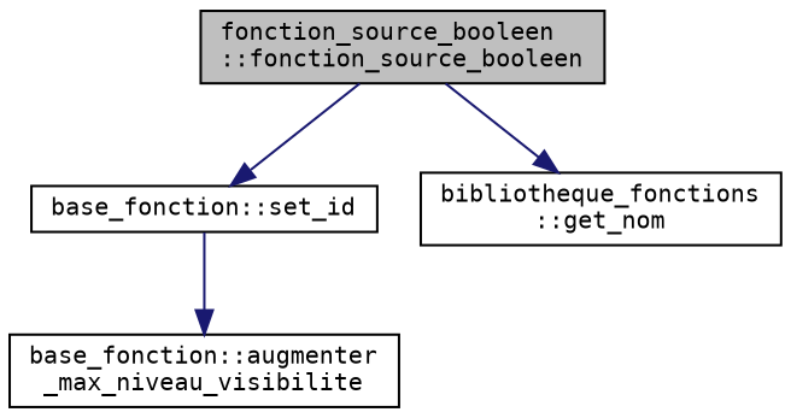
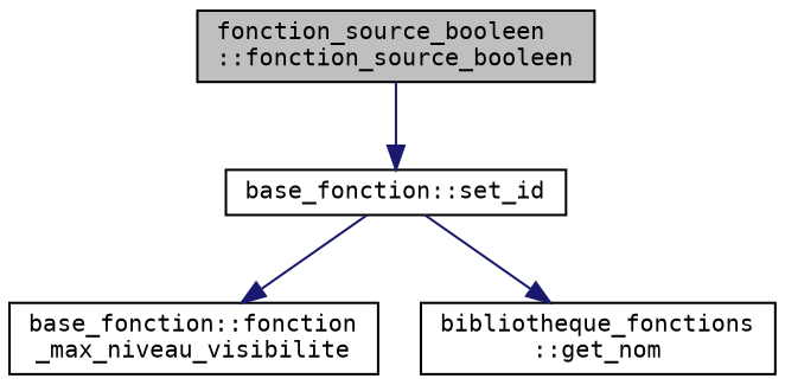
  digraph {
    fontname="DejaVu Sans Mono"
    rankdir=TB
    node [color=black fillcolor=white fontname="DejaVu Sans Mono" fontsize=10 shape=record style=filled]
    edge [color=midnightblue fontname="DejaVu Sans Mono" fontsize=10 labelfontname=Helvetica labelfontsize=10 style=solid]
    n1 [fillcolor=grey75 fontcolor=black height=0.2 label="fonction_source_booleen\l::fonction_source_booleen" width=0.4]
    n2 [height=0.2 label="base_fonction::set_id" width=0.4]
-   n3 [height=0.2 label="base_fonction::augmenter\l_max_niveau_visibilite" width=0.4]
+   n3 [height=0.2 label="base_fonction::fonction\l_max_niveau_visibilite" width=0.4]
    n4 [height=0.2 label="bibliotheque_fonctions\l::get_nom" width=0.4]
    n1 -> n2
    n2 -> n3
-   n1 -> n4
+   n2 -> n4
  }
